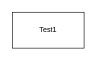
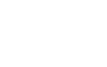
  <mxCell id="0" />
  <mxCell id="1" parent="0" />
- <mxCell id="2" value="Test1" style="rounded=0;whiteSpace=wrap;html=1;" vertex="1" parent="1"><mxGeometry x="20" y="20" width="120" height="60" as="geometry" /></mxCell>
